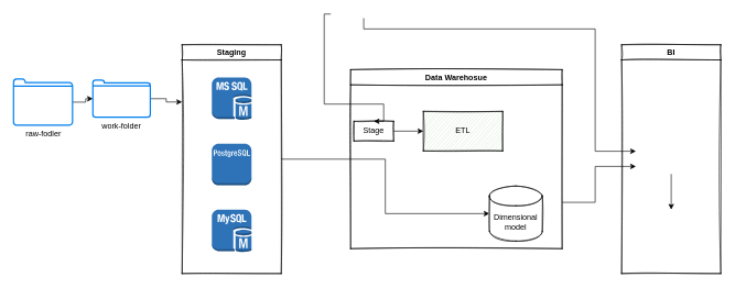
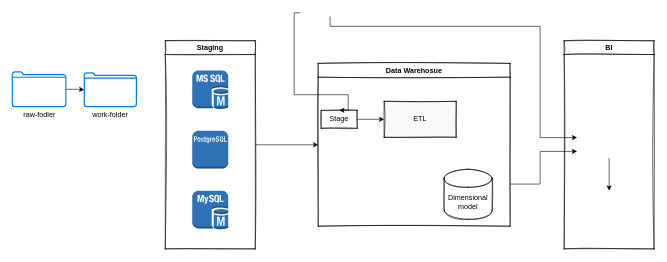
  <mxCell id="0" />
  <mxCell id="1" parent="0" />
  <mxCell id="2" style="edgeStyle=orthogonalEdgeStyle;rounded=0;orthogonalLoop=1;jettySize=auto;html=1;" edge="1" parent="1" source="3" target="8"><mxGeometry relative="1" as="geometry" /></mxCell>
- <mxCell id="3" value="raw-fodler" style="html=1;verticalLabelPosition=bottom;align=center;labelBackgroundColor=#ffffff;verticalAlign=top;strokeWidth=2;strokeColor=#0080F0;shadow=0;dashed=0;shape=mxgraph.ios7.icons.folder;" vertex="1" parent="1"><mxGeometry x="20" y="119" width="89.23" height="70" as="geometry" /></mxCell>
+ <mxCell id="3" value="raw-fodler" style="html=1;verticalLabelPosition=bottom;align=center;labelBackgroundColor=#ffffff;verticalAlign=top;strokeWidth=2;strokeColor=#0080F0;shadow=0;dashed=0;shape=mxgraph.ios7.icons.folder;" vertex="1" parent="1"><mxGeometry x="20" y="119" width="89.23" height="58" as="geometry" /></mxCell>
  <mxCell id="4" value="" style="outlineConnect=0;dashed=0;verticalLabelPosition=bottom;verticalAlign=top;align=center;html=1;shape=mxgraph.aws3.ms_sql_instance;fillColor=#2E73B8;gradientColor=none;" vertex="1" parent="1"><mxGeometry x="320" y="116.5" width="60" height="64.5" as="geometry" /></mxCell>
  <mxCell id="5" value="" style="outlineConnect=0;dashed=0;verticalLabelPosition=bottom;verticalAlign=top;align=center;html=1;shape=mxgraph.aws3.postgre_sql_instance;fillColor=#2E73B8;gradientColor=none;" vertex="1" parent="1"><mxGeometry x="320" y="217" width="60" height="63" as="geometry" /></mxCell>
  <mxCell id="6" value="" style="outlineConnect=0;dashed=0;verticalLabelPosition=bottom;verticalAlign=top;align=center;html=1;shape=mxgraph.aws3.mysql_db_instance;fillColor=#2E73B8;gradientColor=none;" vertex="1" parent="1"><mxGeometry x="320" y="317" width="60" height="64.5" as="geometry" /></mxCell>
- <mxCell id="7" style="edgeStyle=orthogonalEdgeStyle;rounded=0;orthogonalLoop=1;jettySize=auto;html=1;entryX=0;entryY=0.25;entryDx=0;entryDy=0;" edge="1" parent="1" source="8" target="10"><mxGeometry relative="1" as="geometry" /></mxCell>
  <mxCell id="8" value="work-folder" style="html=1;verticalLabelPosition=bottom;align=center;labelBackgroundColor=#ffffff;verticalAlign=top;strokeWidth=2;strokeColor=#0080F0;shadow=0;dashed=0;shape=mxgraph.ios7.icons.folder;" vertex="1" parent="1"><mxGeometry x="140" y="120.5" width="86.92" height="56.5" as="geometry" /></mxCell>
- <mxCell id="9" style="edgeStyle=orthogonalEdgeStyle;rounded=0;orthogonalLoop=1;jettySize=auto;html=1;" edge="1" parent="1" source="10" target="17"><mxGeometry relative="1" as="geometry" /></mxCell>
+ <mxCell id="9" style="edgeStyle=orthogonalEdgeStyle;rounded=0;orthogonalLoop=1;jettySize=auto;html=1;entryX=0;entryY=0.5;entryDx=0;entryDy=0;" edge="1" parent="1" source="10" target="12"><mxGeometry relative="1" as="geometry" /></mxCell>
  <mxCell id="10" value="Staging" style="swimlane;rounded=0;glass=0;sketch=1;" vertex="1" parent="1"><mxGeometry x="275" y="67" width="150" height="347" as="geometry" /></mxCell>
  <mxCell id="11" style="edgeStyle=orthogonalEdgeStyle;rounded=0;orthogonalLoop=1;jettySize=auto;html=1;entryX=0;entryY=0.75;entryDx=0;entryDy=0;" edge="1" parent="1" source="12" target="22"><mxGeometry relative="1" as="geometry"><Array as="points"><mxPoint x="900" y="306" /><mxPoint x="900" y="252" /><mxPoint x="962" y="252" /></Array></mxGeometry></mxCell>
  <mxCell id="12" value="Data Warehosue" style="swimlane;rounded=0;glass=0;sketch=1;" vertex="1" parent="1"><mxGeometry x="530" y="104.75" width="320" height="271.5" as="geometry" /></mxCell>
  <mxCell id="13" value="" style="shape=image;html=1;verticalAlign=top;verticalLabelPosition=bottom;labelBackgroundColor=#ffffff;imageAspect=0;aspect=fixed;image=https://cdn2.iconfinder.com/data/icons/free-color-outline-christmas/24/christmas-snow-snowflake-weather-winter-128.png;rounded=0;glass=0;sketch=1;" vertex="1" parent="12"><mxGeometry x="270" y="30" width="40" height="40" as="geometry" /></mxCell>
  <mxCell id="14" style="edgeStyle=orthogonalEdgeStyle;rounded=0;orthogonalLoop=1;jettySize=auto;html=1;exitX=1;exitY=0.5;exitDx=0;exitDy=0;entryX=0;entryY=0.5;entryDx=0;entryDy=0;" edge="1" parent="12" source="15" target="16"><mxGeometry relative="1" as="geometry" /></mxCell>
  <mxCell id="15" value="Stage" style="rounded=0;whiteSpace=wrap;html=1;glass=0;sketch=1;" vertex="1" parent="12"><mxGeometry x="5" y="78.25" width="60" height="30" as="geometry" /></mxCell>
  <mxCell id="16" value="ETL" style="rounded=0;whiteSpace=wrap;html=1;glass=0;sketch=1;fillColor=#d5e8d4;" vertex="1" parent="12"><mxGeometry x="110" y="63.25" width="120" height="60" as="geometry" /></mxCell>
  <mxCell id="17" value="Dimensional model" style="shape=cylinder3;whiteSpace=wrap;html=1;boundedLbl=1;backgroundOutline=1;size=15;rounded=0;glass=0;sketch=1;" vertex="1" parent="12"><mxGeometry x="210" y="176.5" width="80" height="83.5" as="geometry" /></mxCell>
  <mxCell id="18" style="edgeStyle=orthogonalEdgeStyle;rounded=0;orthogonalLoop=1;jettySize=auto;html=1;entryX=0.5;entryY=0;entryDx=0;entryDy=0;" edge="1" parent="1" target="15"><mxGeometry relative="1" as="geometry"><mxPoint x="500" y="20.412" as="sourcePoint" /><Array as="points"><mxPoint x="490" y="20" /><mxPoint x="490" y="157" /><mxPoint x="580" y="157" /></Array></mxGeometry></mxCell>
  <mxCell id="19" style="edgeStyle=orthogonalEdgeStyle;rounded=0;orthogonalLoop=1;jettySize=auto;html=1;entryX=0;entryY=0.25;entryDx=0;entryDy=0;exitX=0.995;exitY=0.63;exitDx=0;exitDy=0;exitPerimeter=0;" edge="1" parent="1" target="22"><mxGeometry relative="1" as="geometry"><mxPoint x="549.75" y="26.64" as="sourcePoint" /><Array as="points"><mxPoint x="550" y="43" /><mxPoint x="900" y="43" /><mxPoint x="900" y="228" /></Array></mxGeometry></mxCell>
  <mxCell id="20" value="BI" style="swimlane;rounded=0;glass=0;sketch=1;" vertex="1" parent="1"><mxGeometry x="940" y="67" width="150" height="347" as="geometry" /></mxCell>
  <mxCell id="21" style="edgeStyle=orthogonalEdgeStyle;rounded=0;orthogonalLoop=1;jettySize=auto;html=1;entryX=0.5;entryY=0;entryDx=0;entryDy=0;" edge="1" parent="20" source="22" target="23"><mxGeometry relative="1" as="geometry" /></mxCell>
  <mxCell id="22" value="" style="shape=image;verticalLabelPosition=bottom;labelBackgroundColor=#ffffff;verticalAlign=top;aspect=fixed;imageAspect=0;image=https://sereviso.com/wp-content/uploads/2018/06/power-bi-1.jpg;" vertex="1" parent="20"><mxGeometry x="21.6" y="150" width="106.79" height="46" as="geometry" /></mxCell>
  <mxCell id="23" value="" style="shape=image;verticalLabelPosition=bottom;labelBackgroundColor=#ffffff;verticalAlign=top;aspect=fixed;imageAspect=0;image=https://images.squarespace-cdn.com/content/v1/5dabbab8b6c1842bf803ac3c/1603849332264-DI52L7YIL0VXX3YOS6BF/power_bi_service.png;" vertex="1" parent="20"><mxGeometry x="24.31" y="250" width="101.38" height="59" as="geometry" /></mxCell>
